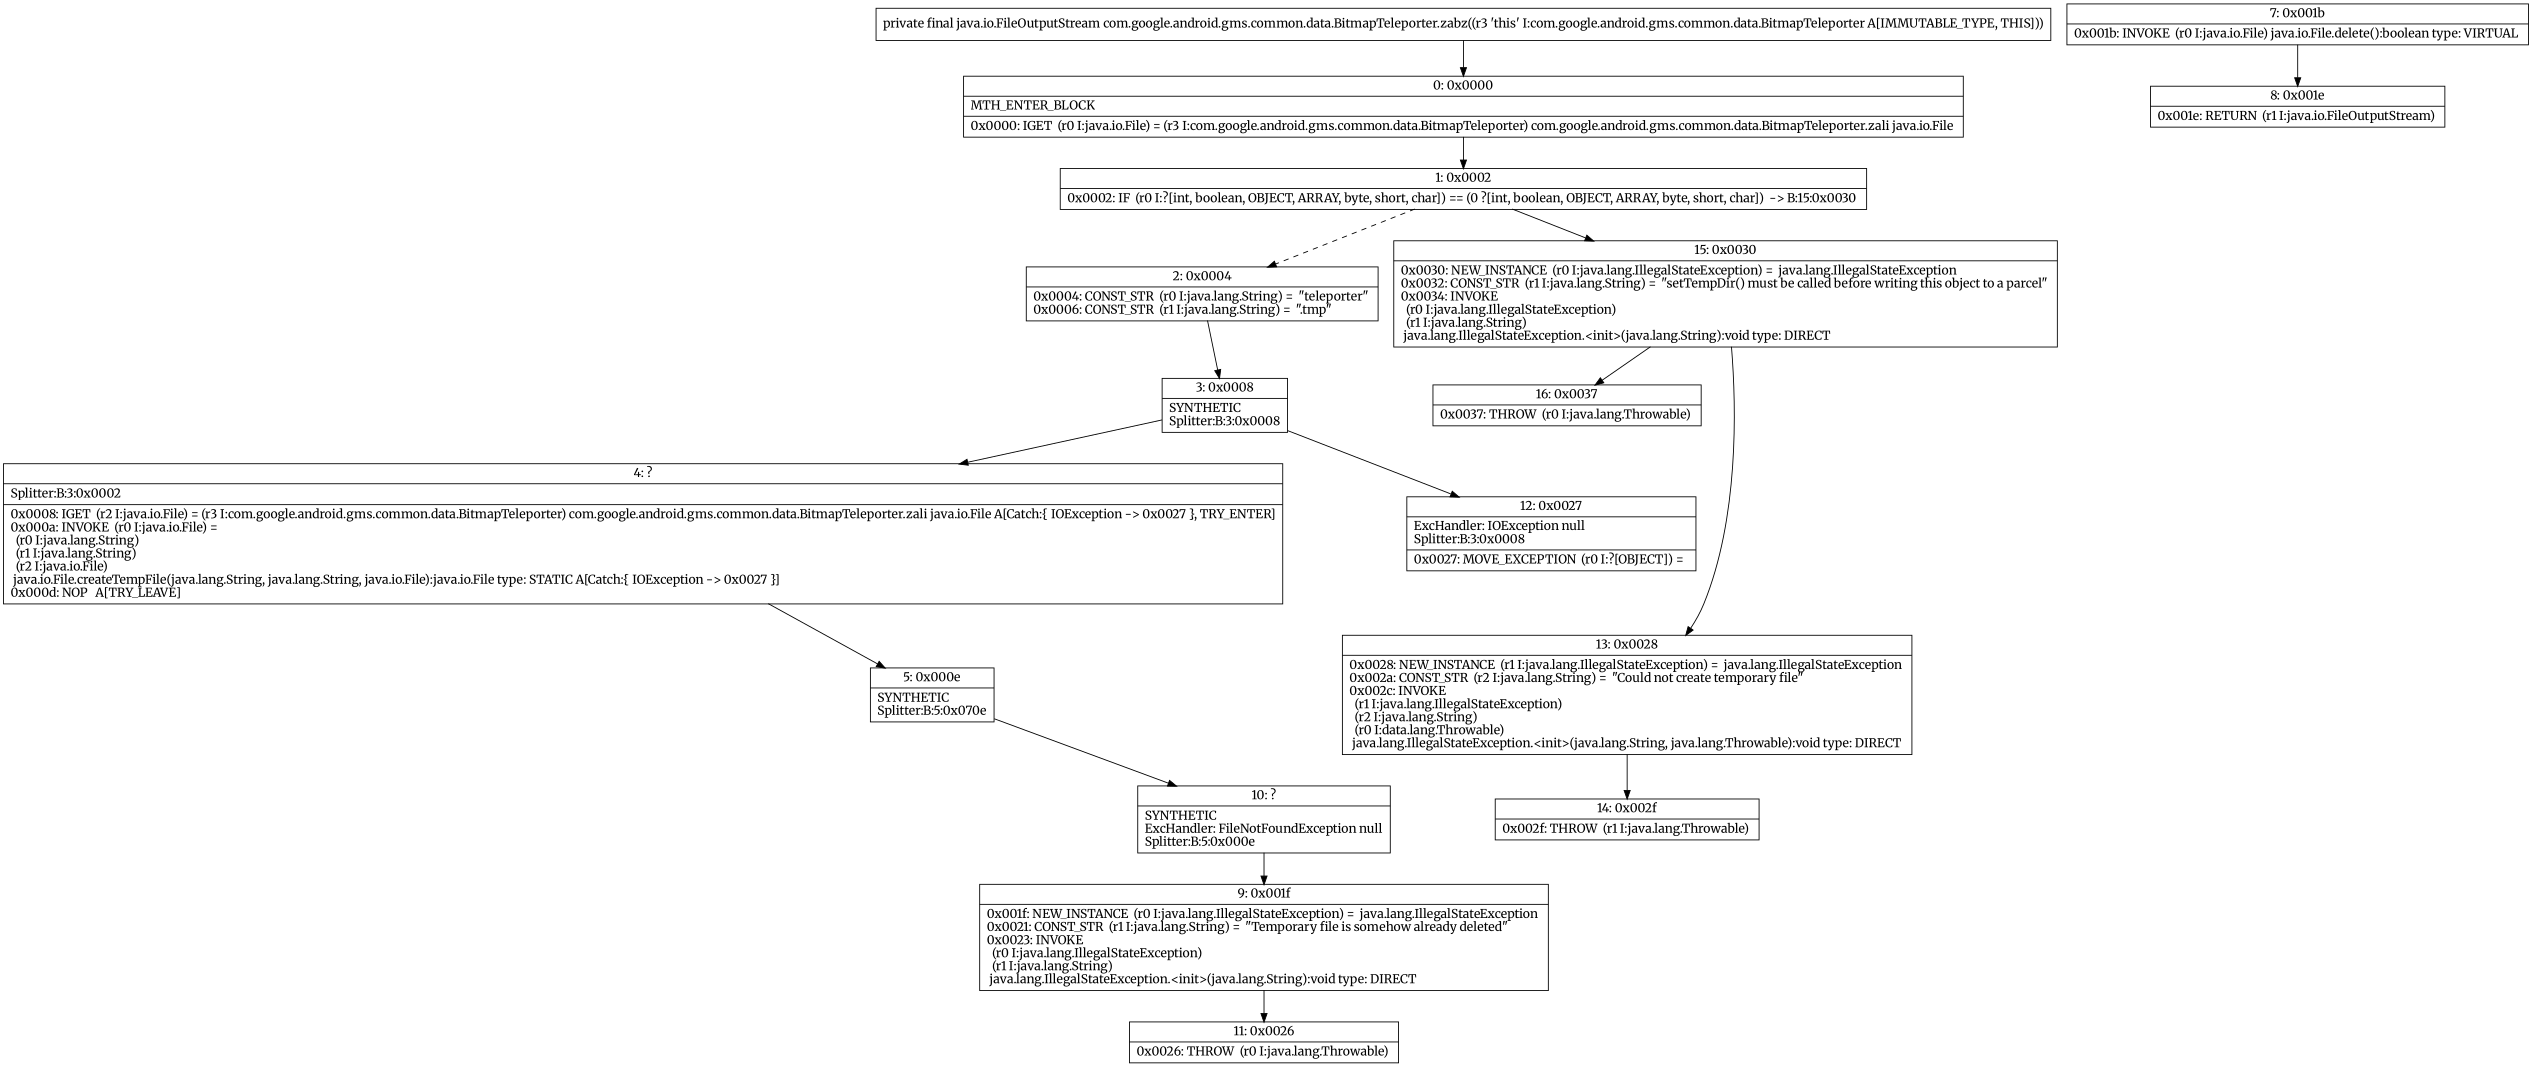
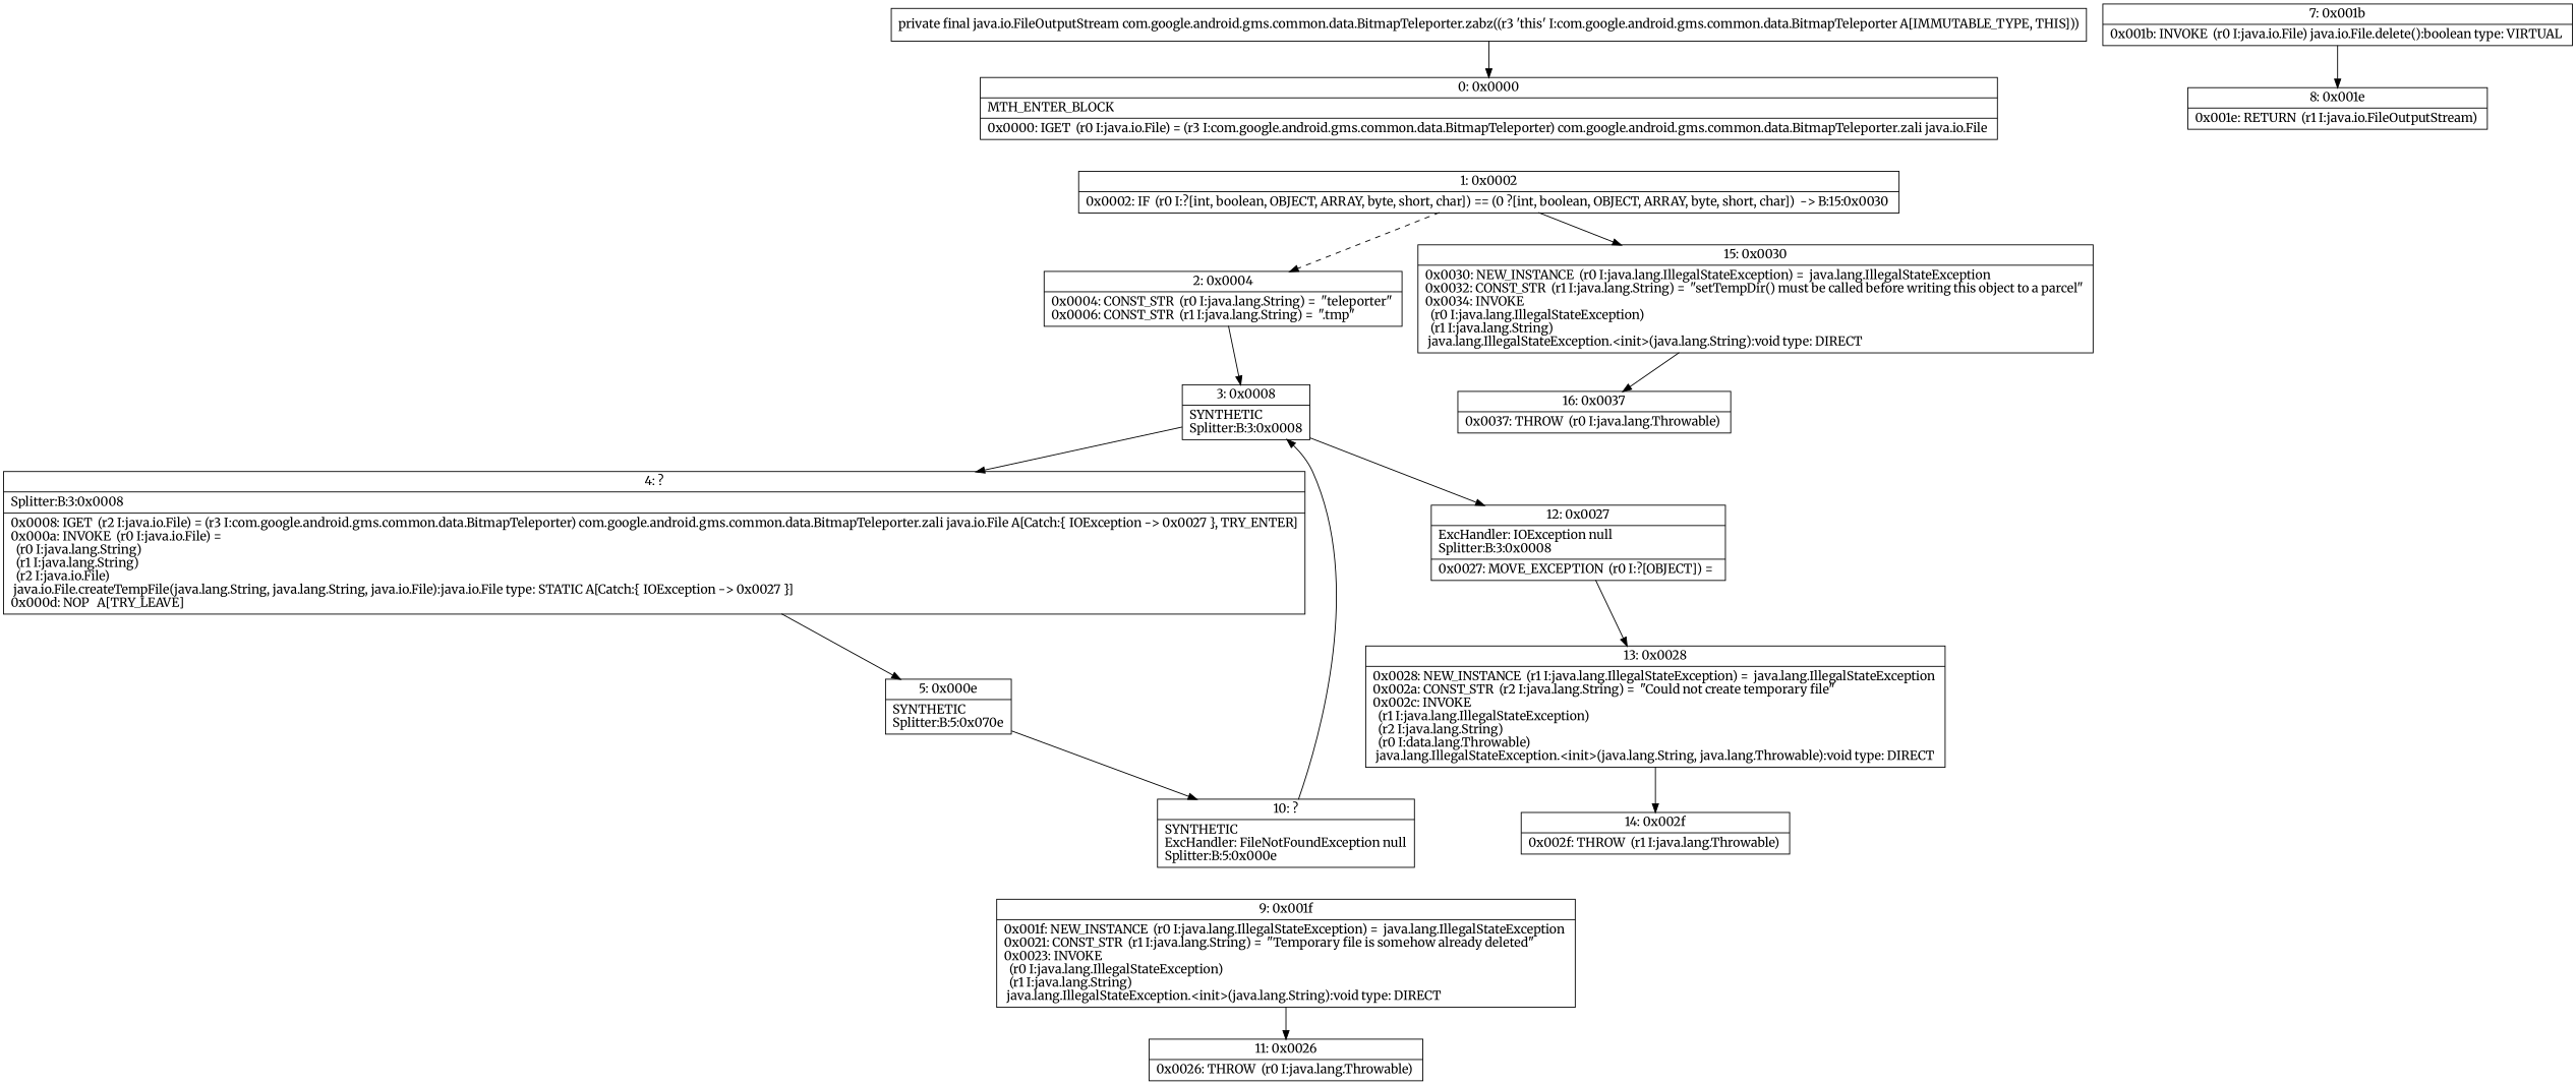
  digraph {
    fontname=Merriweather
    node [fontname=Merriweather shape=record]
    edge [fontname=Merriweather]
    n1 [label="{0\:\ 0x0000|MTH_ENTER_BLOCK\l|0x0000: IGET  (r0 I:java.io.File) = (r3 I:com.google.android.gms.common.data.BitmapTeleporter) com.google.android.gms.common.data.BitmapTeleporter.zali java.io.File \l}"]
    n2 [label="{1\:\ 0x0002|0x0002: IF  (r0 I:?[int, boolean, OBJECT, ARRAY, byte, short, char]) == (0 ?[int, boolean, OBJECT, ARRAY, byte, short, char])  \-\> B:15:0x0030 \l}"]
    n3 [label="{2\:\ 0x0004|0x0004: CONST_STR  (r0 I:java.lang.String) =  \"teleporter\" \l0x0006: CONST_STR  (r1 I:java.lang.String) =  \".tmp\" \l}"]
    n4 [label="{15\:\ 0x0030|0x0030: NEW_INSTANCE  (r0 I:java.lang.IllegalStateException) =  java.lang.IllegalStateException \l0x0032: CONST_STR  (r1 I:java.lang.String) =  \"setTempDir() must be called before writing this object to a parcel\" \l0x0034: INVOKE  \l  (r0 I:java.lang.IllegalStateException)\l  (r1 I:java.lang.String)\l java.lang.IllegalStateException.\<init\>(java.lang.String):void type: DIRECT \l}"]
    n5 [label="{3\:\ 0x0008|SYNTHETIC\lSplitter:B:3:0x0008\l}"]
    n6 [label="{16\:\ 0x0037|0x0037: THROW  (r0 I:java.lang.Throwable) \l}"]
-   n7 [label="{4\:\ ?|Splitter:B:3:0x0002\l|0x0008: IGET  (r2 I:java.io.File) = (r3 I:com.google.android.gms.common.data.BitmapTeleporter) com.google.android.gms.common.data.BitmapTeleporter.zali java.io.File A[Catch:\{ IOException \-\> 0x0027 \}, TRY_ENTER]\l0x000a: INVOKE  (r0 I:java.io.File) = \l  (r0 I:java.lang.String)\l  (r1 I:java.lang.String)\l  (r2 I:java.io.File)\l java.io.File.createTempFile(java.lang.String, java.lang.String, java.io.File):java.io.File type: STATIC A[Catch:\{ IOException \-\> 0x0027 \}]\l0x000d: NOP   A[TRY_LEAVE]\l}"]
+   n7 [label="{4\:\ ?|Splitter:B:3:0x0008\l|0x0008: IGET  (r2 I:java.io.File) = (r3 I:com.google.android.gms.common.data.BitmapTeleporter) com.google.android.gms.common.data.BitmapTeleporter.zali java.io.File A[Catch:\{ IOException \-\> 0x0027 \}, TRY_ENTER]\l0x000a: INVOKE  (r0 I:java.io.File) = \l  (r0 I:java.lang.String)\l  (r1 I:java.lang.String)\l  (r2 I:java.io.File)\l java.io.File.createTempFile(java.lang.String, java.lang.String, java.io.File):java.io.File type: STATIC A[Catch:\{ IOException \-\> 0x0027 \}]\l0x000d: NOP   A[TRY_LEAVE]\l}"]
    n8 [label="{12\:\ 0x0027|ExcHandler: IOException null\lSplitter:B:3:0x0008\l|0x0027: MOVE_EXCEPTION  (r0 I:?[OBJECT]) =  \l}"]
    n9 [label="{5\:\ 0x000e|SYNTHETIC\lSplitter:B:5:0x070e\l}"]
    n10 [label="{13\:\ 0x0028|0x0028: NEW_INSTANCE  (r1 I:java.lang.IllegalStateException) =  java.lang.IllegalStateException \l0x002a: CONST_STR  (r2 I:java.lang.String) =  \"Could not create temporary file\" \l0x002c: INVOKE  \l  (r1 I:java.lang.IllegalStateException)\l  (r2 I:java.lang.String)\l  (r0 I:data.lang.Throwable)\l java.lang.IllegalStateException.\<init\>(java.lang.String, java.lang.Throwable):void type: DIRECT \l}"]
    n11 [label="{10\:\ ?|SYNTHETIC\lExcHandler: FileNotFoundException null\lSplitter:B:5:0x000e\l}"]
    n12 [label="{9\:\ 0x001f|0x001f: NEW_INSTANCE  (r0 I:java.lang.IllegalStateException) =  java.lang.IllegalStateException \l0x0021: CONST_STR  (r1 I:java.lang.String) =  \"Temporary file is somehow already deleted\" \l0x0023: INVOKE  \l  (r0 I:java.lang.IllegalStateException)\l  (r1 I:java.lang.String)\l java.lang.IllegalStateException.\<init\>(java.lang.String):void type: DIRECT \l}"]
    n13 [label="{7\:\ 0x001b|0x001b: INVOKE  (r0 I:java.io.File) java.io.File.delete():boolean type: VIRTUAL \l}"]
    n14 [label="{8\:\ 0x001e|0x001e: RETURN  (r1 I:java.io.FileOutputStream) \l}"]
    n15 [label="{11\:\ 0x0026|0x0026: THROW  (r0 I:java.lang.Throwable) \l}"]
    n16 [label="{14\:\ 0x002f|0x002f: THROW  (r1 I:java.lang.Throwable) \l}"]
    n17 [label="{private final java.io.FileOutputStream com.google.android.gms.common.data.BitmapTeleporter.zabz((r3 'this' I:com.google.android.gms.common.data.BitmapTeleporter A[IMMUTABLE_TYPE, THIS])) }"]
-   n1 -> n2
    n2 -> n3 [style=dashed]
    n2 -> n4
    n3 -> n5
    n4 -> n6
    n5 -> n7
    n5 -> n8
    n7 -> n9
-   n4 -> n10
+   n8 -> n10
    n9 -> n11
    n10 -> n16
-   n11 -> n12
+   n11 -> n5
    n12 -> n15
    n13 -> n14
    n17 -> n1
  }
